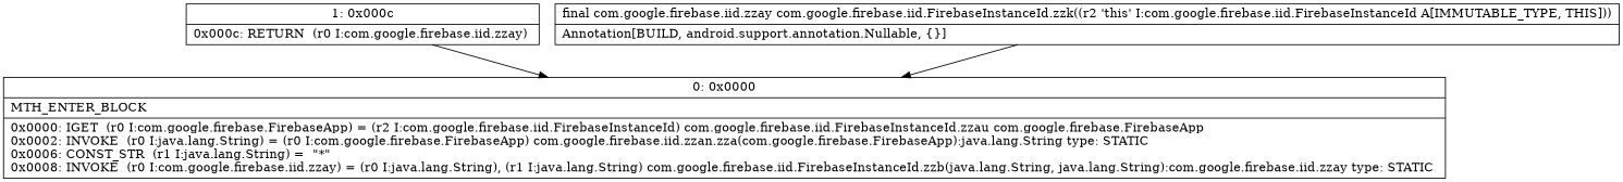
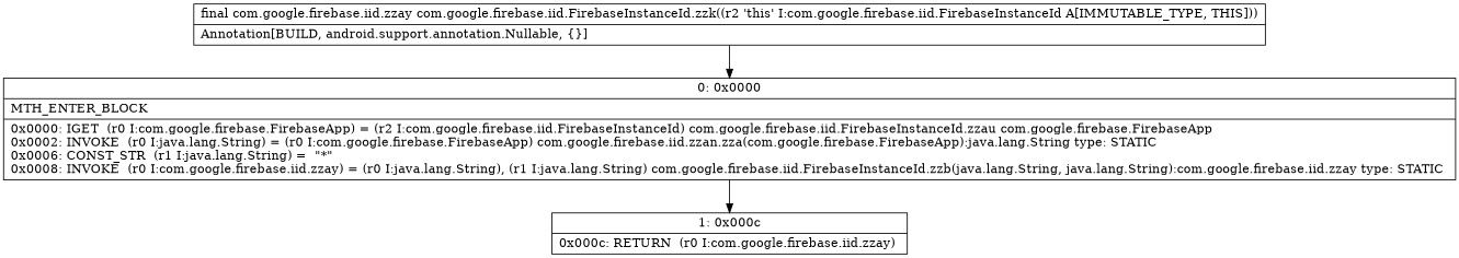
  digraph {
    node [shape=record]
    n1 [label="{0\:\ 0x0000|MTH_ENTER_BLOCK\l|0x0000: IGET  (r0 I:com.google.firebase.FirebaseApp) = (r2 I:com.google.firebase.iid.FirebaseInstanceId) com.google.firebase.iid.FirebaseInstanceId.zzau com.google.firebase.FirebaseApp \l0x0002: INVOKE  (r0 I:java.lang.String) = (r0 I:com.google.firebase.FirebaseApp) com.google.firebase.iid.zzan.zza(com.google.firebase.FirebaseApp):java.lang.String type: STATIC \l0x0006: CONST_STR  (r1 I:java.lang.String) =  \"*\" \l0x0008: INVOKE  (r0 I:com.google.firebase.iid.zzay) = (r0 I:java.lang.String), (r1 I:java.lang.String) com.google.firebase.iid.FirebaseInstanceId.zzb(java.lang.String, java.lang.String):com.google.firebase.iid.zzay type: STATIC \l}"]
    n2 [label="{1\:\ 0x000c|0x000c: RETURN  (r0 I:com.google.firebase.iid.zzay) \l}"]
    n3 [label="{final com.google.firebase.iid.zzay com.google.firebase.iid.FirebaseInstanceId.zzk((r2 'this' I:com.google.firebase.iid.FirebaseInstanceId A[IMMUTABLE_TYPE, THIS]))  | Annotation[BUILD, android.support.annotation.Nullable, \{\}]\l}"]
-   n2 -> n1
+   n1 -> n2
    n3 -> n1
  }
